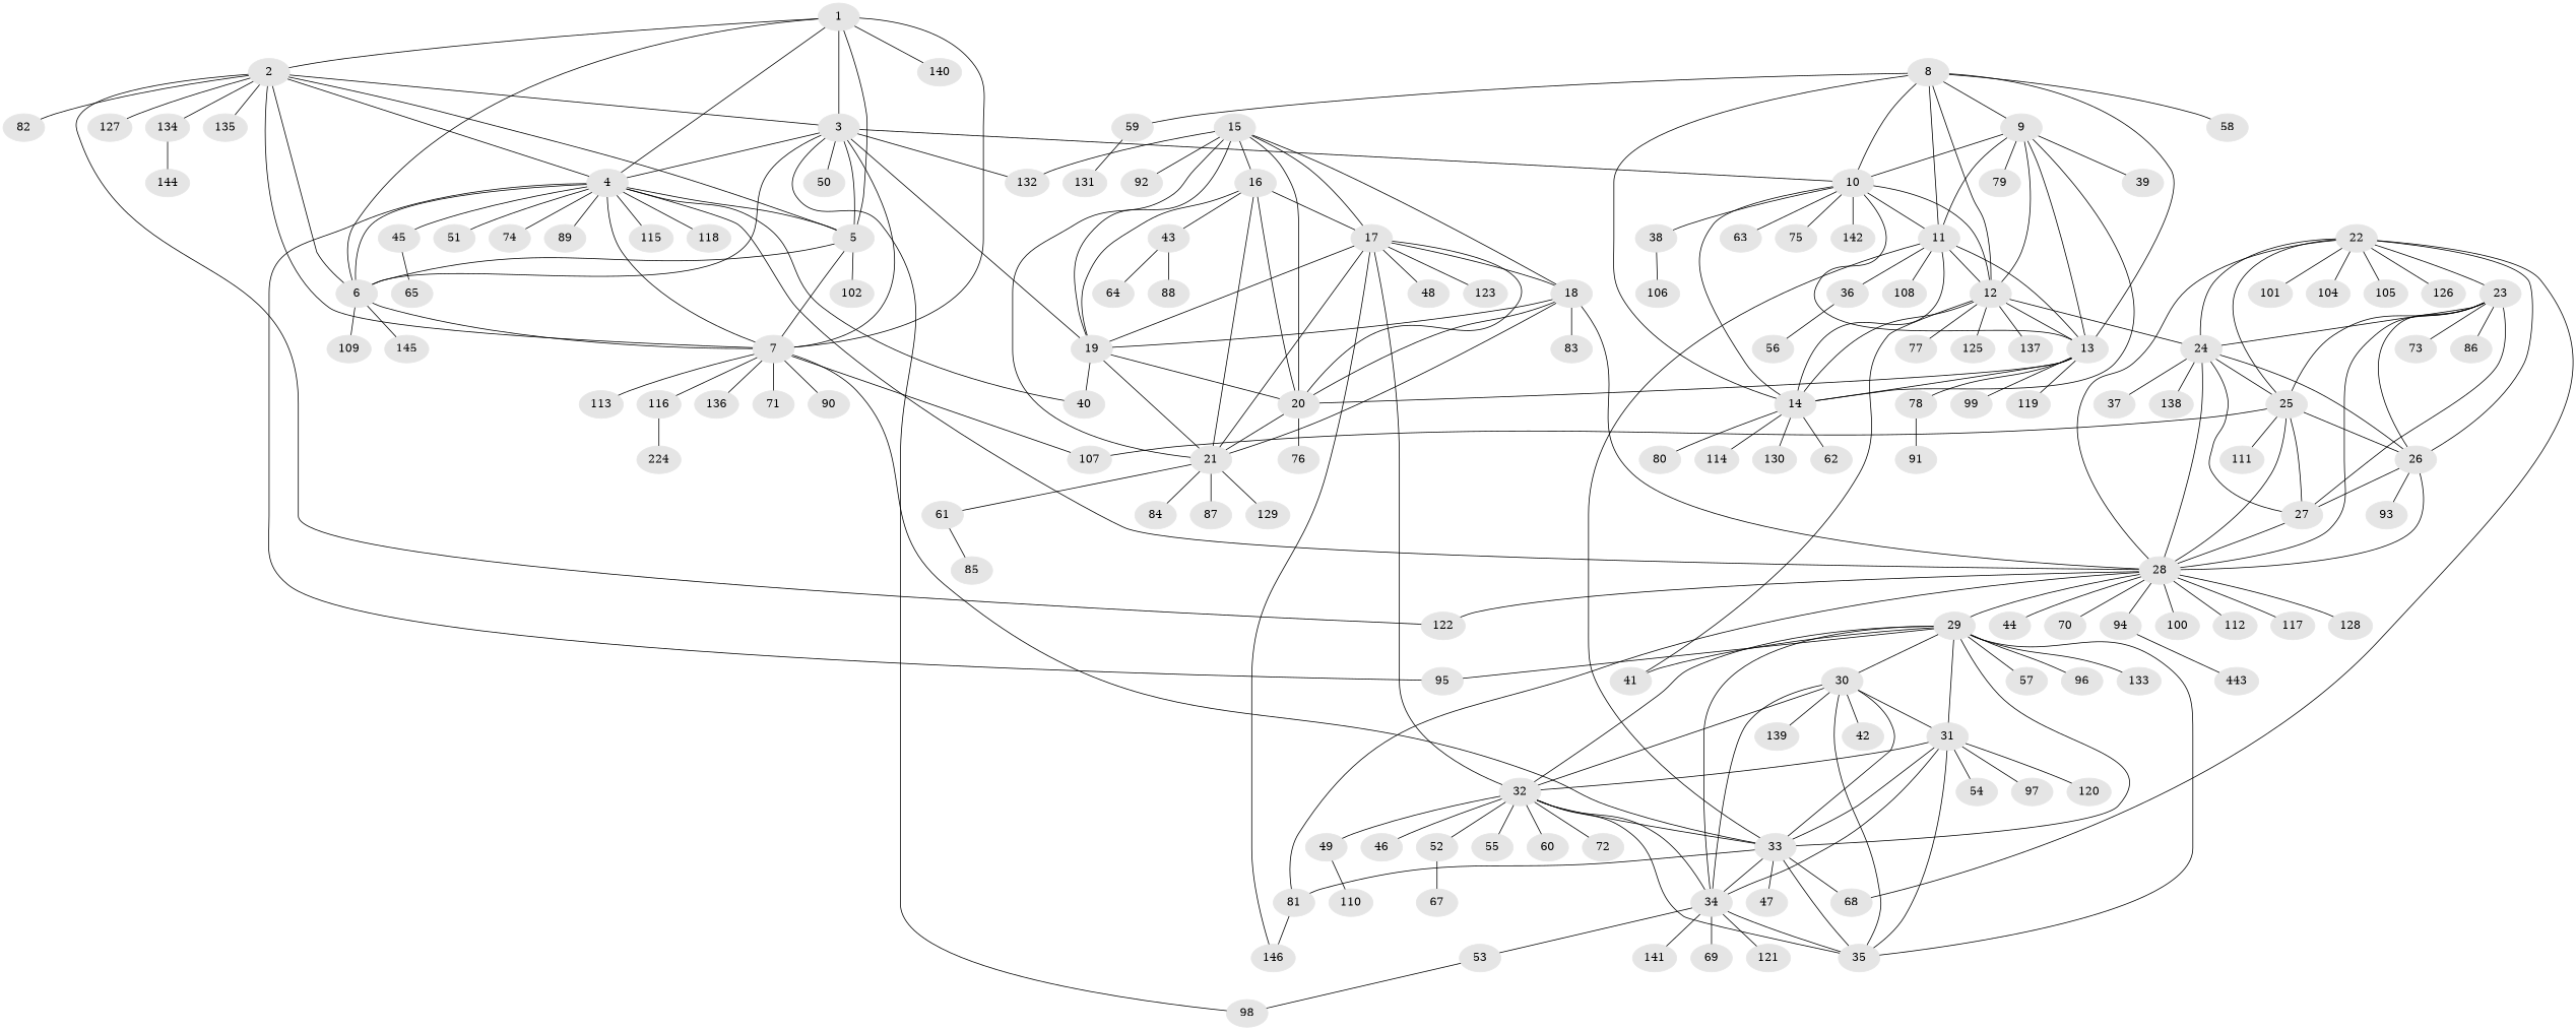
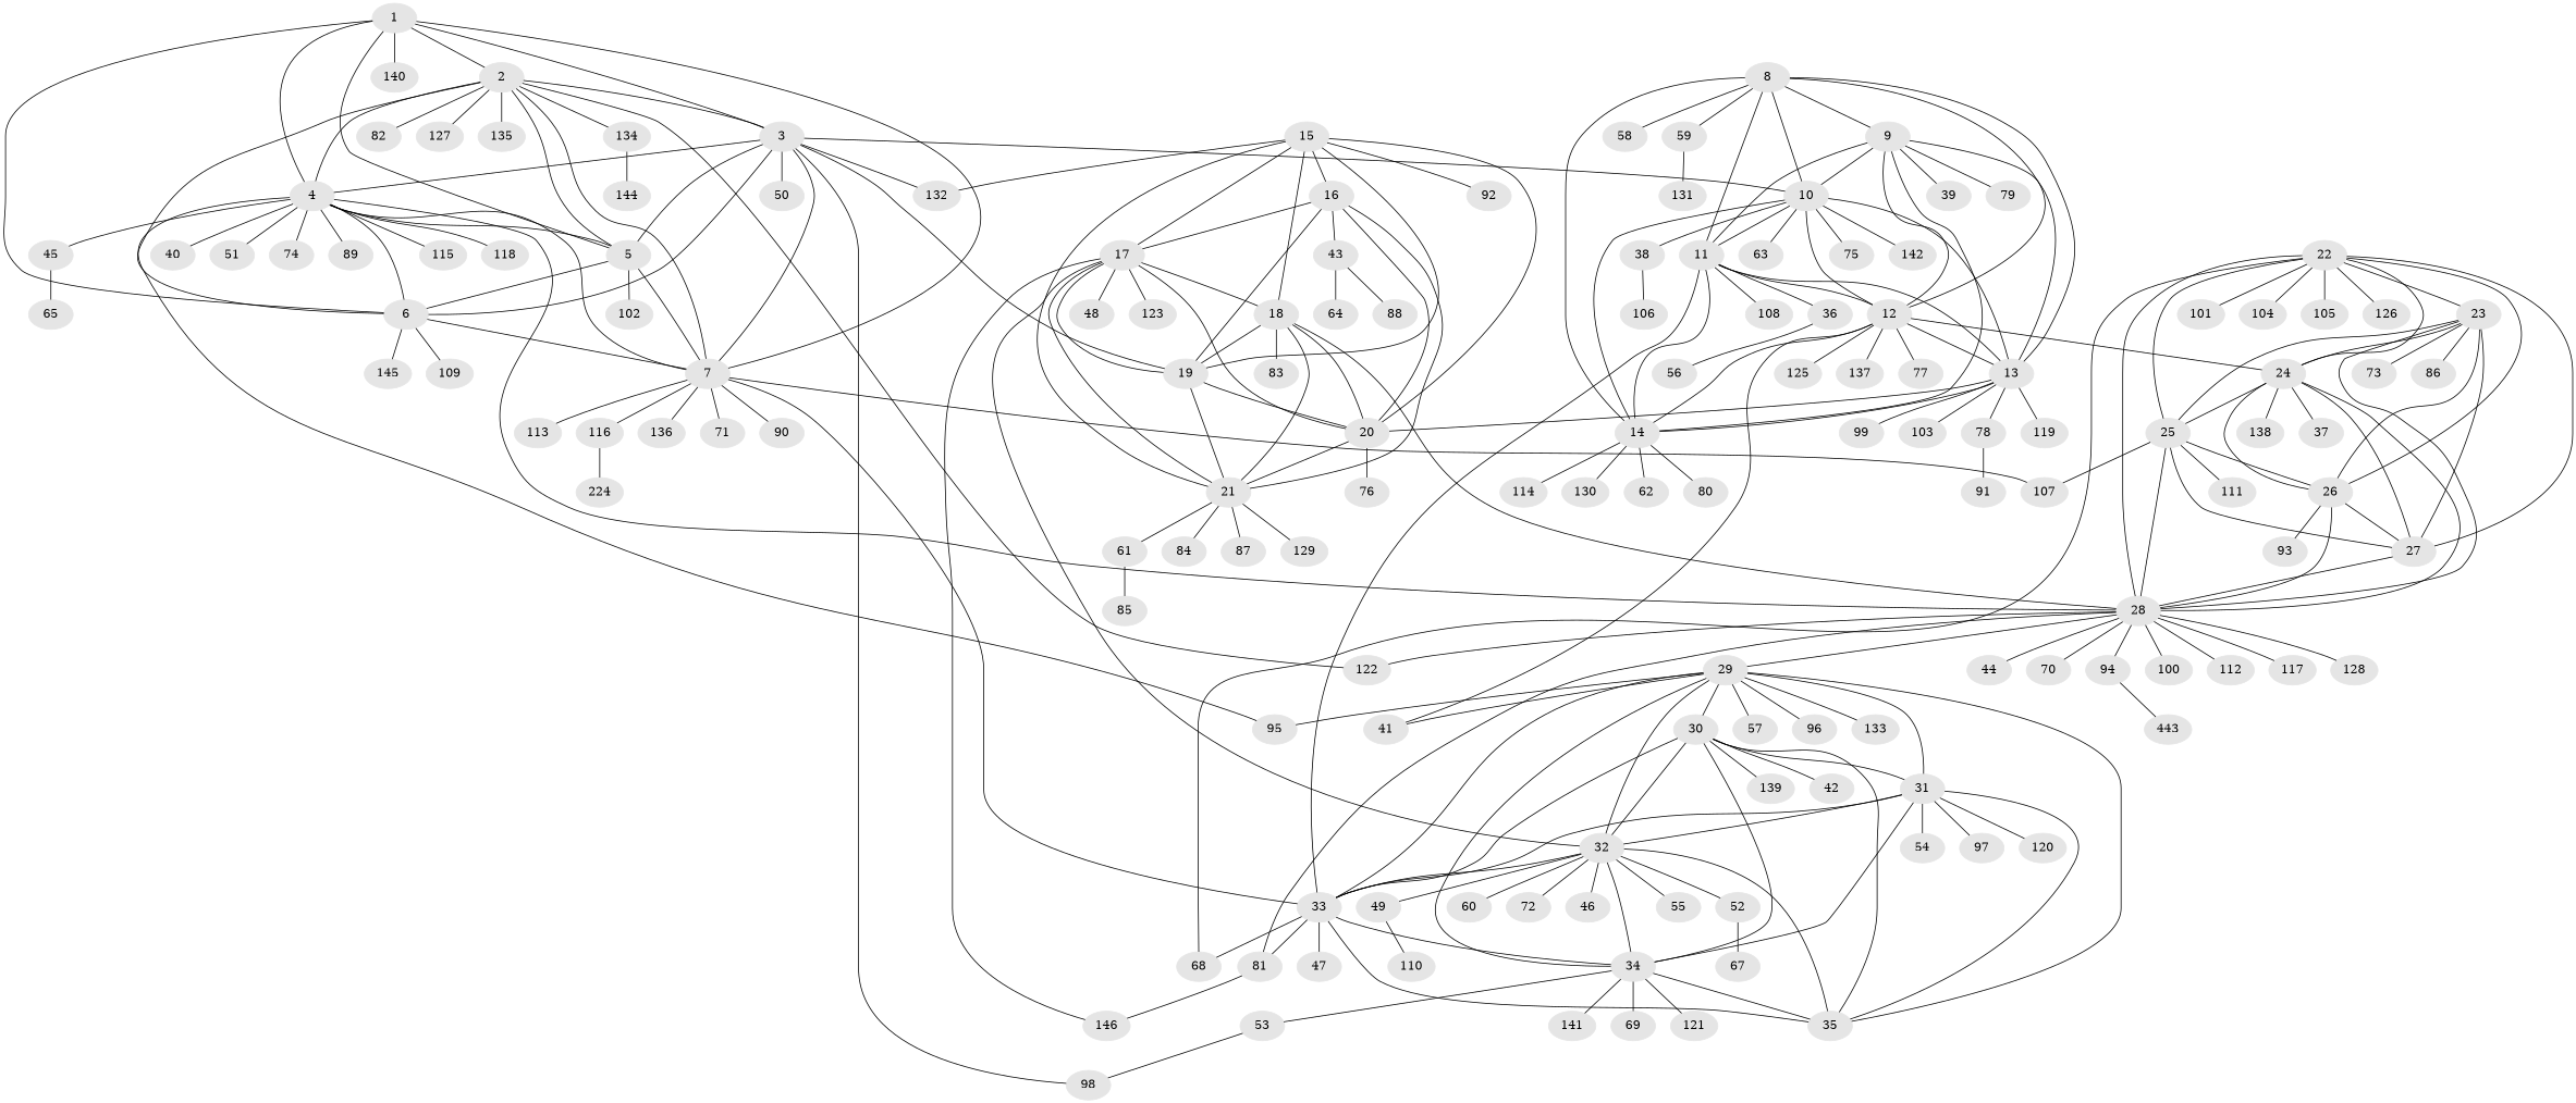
  graph {
    node [color=gray90 style=filled]
    1
    2
    3
    4
    5
    6
    7
    140
    82
    122
    127
    134
    135
    10
    19
    50
    98
    132
    28
    40
    45
    51
    74
    89
    95
    115
    118
    102
    109
    145
    33
    71
    90
    107
    113
    116
    136
    144
    11
    12
    13
    14
    38
    63
    75
    142
    20
    21
    29
    44
    70
    81
    94
    100
    112
    117
    128
    65
    68
    34
    35
    47
    n63 [label=224]
    8
    9
    58
    59
    39
    79
    36
    108
    24
    41
    77
    125
    137
    78
    99
+   103
    119
    62
    80
    114
    130
    131
    106
    56
    25
    26
    27
    37
    138
    76
    91
    15
    16
    17
    18
    92
    43
    32
    48
    123
    146
    83
    61
    84
    87
    129
    64
    88
    46
    49
    52
    55
    60
    72
    85
    22
    23
    101
    104
    105
    126
    73
    86
    111
    93
    30
    31
    57
    96
    133
    n134 [label=443]
    42
    139
    54
    97
    120
    53
    69
    121
    141
    110
    67
    1 -- 2
    1 -- 3
    1 -- 4
    1 -- 5
    1 -- 6
    1 -- 7
    1 -- 140
    2 -- 3
    2 -- 4
    2 -- 5
    2 -- 6
    2 -- 7
    2 -- 82
    2 -- 122
    2 -- 127
    2 -- 134
    2 -- 135
    3 -- 4
    3 -- 5
    3 -- 6
    3 -- 7
    3 -- 10
    3 -- 19
    3 -- 50
    3 -- 98
    3 -- 132
    4 -- 5
    4 -- 6
    4 -- 7
    4 -- 28
    4 -- 40
    4 -- 45
    4 -- 51
    4 -- 74
    4 -- 89
    4 -- 95
    4 -- 115
    4 -- 118
    5 -- 6
    5 -- 7
    5 -- 102
    6 -- 7
    6 -- 109
    6 -- 145
    7 -- 33
    7 -- 71
    7 -- 90
    7 -- 107
    7 -- 113
    7 -- 116
    7 -- 136
    134 -- 144
    10 -- 11
    10 -- 12
    10 -- 13
    10 -- 14
    10 -- 38
    10 -- 63
    10 -- 75
    10 -- 142
-   19 -- 40
    19 -- 20
    19 -- 21
    28 -- 122
    28 -- 29
    28 -- 44
    28 -- 70
    28 -- 81
    28 -- 94
    28 -- 100
    28 -- 112
    28 -- 117
    28 -- 128
    45 -- 65
    33 -- 81
    33 -- 68
    33 -- 34
    33 -- 35
    33 -- 47
    116 -- n63
    11 -- 33
    11 -- 12
    11 -- 13
    11 -- 14
    11 -- 36
    11 -- 108
    12 -- 13
    12 -- 14
    12 -- 24
    12 -- 41
    12 -- 77
    12 -- 125
    12 -- 137
    13 -- 14
    13 -- 20
    13 -- 78
    13 -- 99
+   13 -- 103
    13 -- 119
    14 -- 62
    14 -- 80
    14 -- 114
    14 -- 130
    38 -- 106
    20 -- 21
    20 -- 76
    21 -- 61
    21 -- 84
    21 -- 87
    21 -- 129
    29 -- 95
    29 -- 33
    29 -- 34
    29 -- 35
    29 -- 41
    29 -- 32
    29 -- 30
    29 -- 31
    29 -- 57
    29 -- 96
    29 -- 133
    81 -- 146
    94 -- n134
    34 -- 35
    34 -- 53
    34 -- 69
    34 -- 121
    34 -- 141
    8 -- 10
    8 -- 11
    8 -- 12
    8 -- 13
    8 -- 14
    8 -- 9
    8 -- 58
    8 -- 59
    9 -- 10
    9 -- 11
    9 -- 12
    9 -- 13
    9 -- 14
    9 -- 39
    9 -- 79
    59 -- 131
    36 -- 56
    24 -- 28
    24 -- 25
    24 -- 26
    24 -- 27
    24 -- 37
    24 -- 138
    78 -- 91
    25 -- 28
    25 -- 107
    25 -- 26
    25 -- 27
    25 -- 111
    26 -- 28
    26 -- 27
    26 -- 93
    27 -- 28
    15 -- 19
    15 -- 132
    15 -- 20
    15 -- 21
    15 -- 16
    15 -- 17
    15 -- 18
    15 -- 92
    16 -- 19
    16 -- 20
    16 -- 21
    16 -- 17
    16 -- 43
    17 -- 19
    17 -- 20
    17 -- 21
    17 -- 18
    17 -- 32
    17 -- 48
    17 -- 123
    17 -- 146
    18 -- 19
    18 -- 28
    18 -- 20
    18 -- 21
    18 -- 83
    43 -- 64
    43 -- 88
    32 -- 33
    32 -- 34
    32 -- 35
    32 -- 46
    32 -- 49
    32 -- 52
    32 -- 55
    32 -- 60
    32 -- 72
    61 -- 85
    49 -- 110
    52 -- 67
    22 -- 28
    22 -- 68
    22 -- 24
    22 -- 25
    22 -- 26
+   22 -- 27
    22 -- 23
    22 -- 101
    22 -- 104
    22 -- 105
    22 -- 126
    23 -- 28
    23 -- 24
    23 -- 25
    23 -- 26
    23 -- 27
    23 -- 73
    23 -- 86
    30 -- 33
    30 -- 34
    30 -- 35
    30 -- 32
    30 -- 31
    30 -- 42
    30 -- 139
    31 -- 33
    31 -- 34
    31 -- 35
    31 -- 32
    31 -- 54
    31 -- 97
    31 -- 120
    53 -- 98
  }
